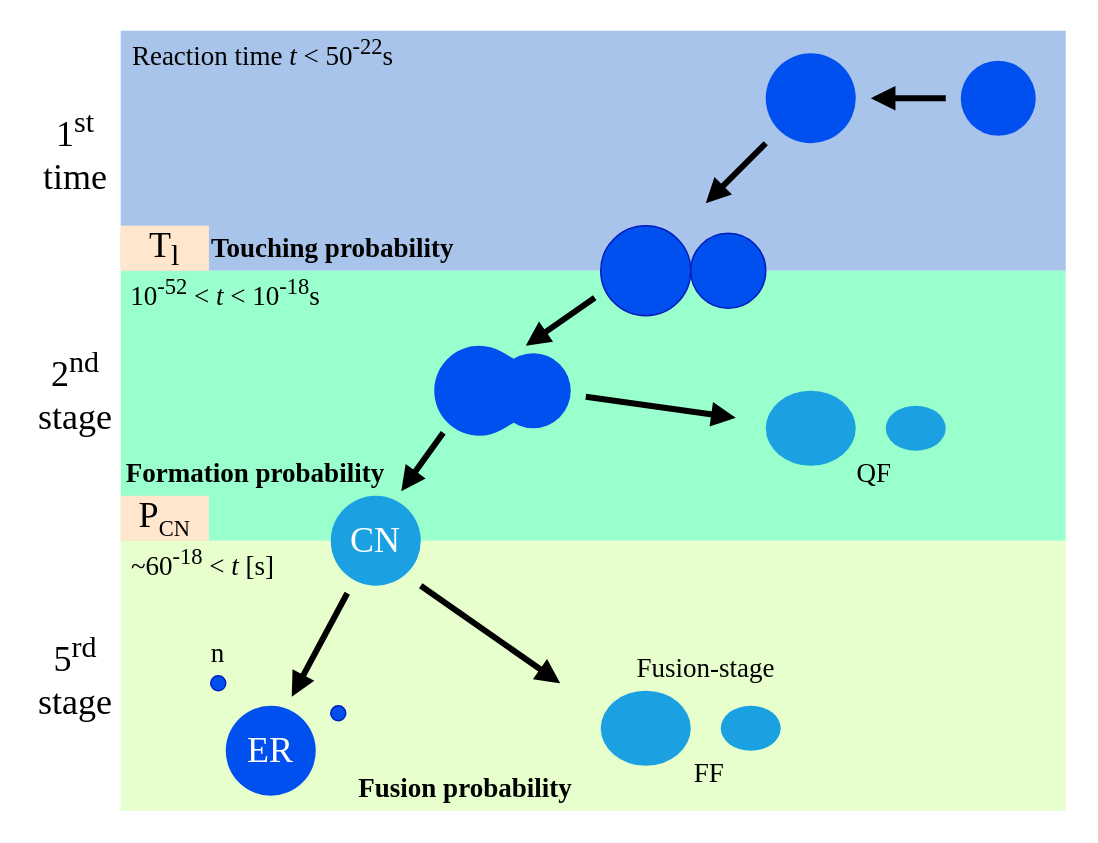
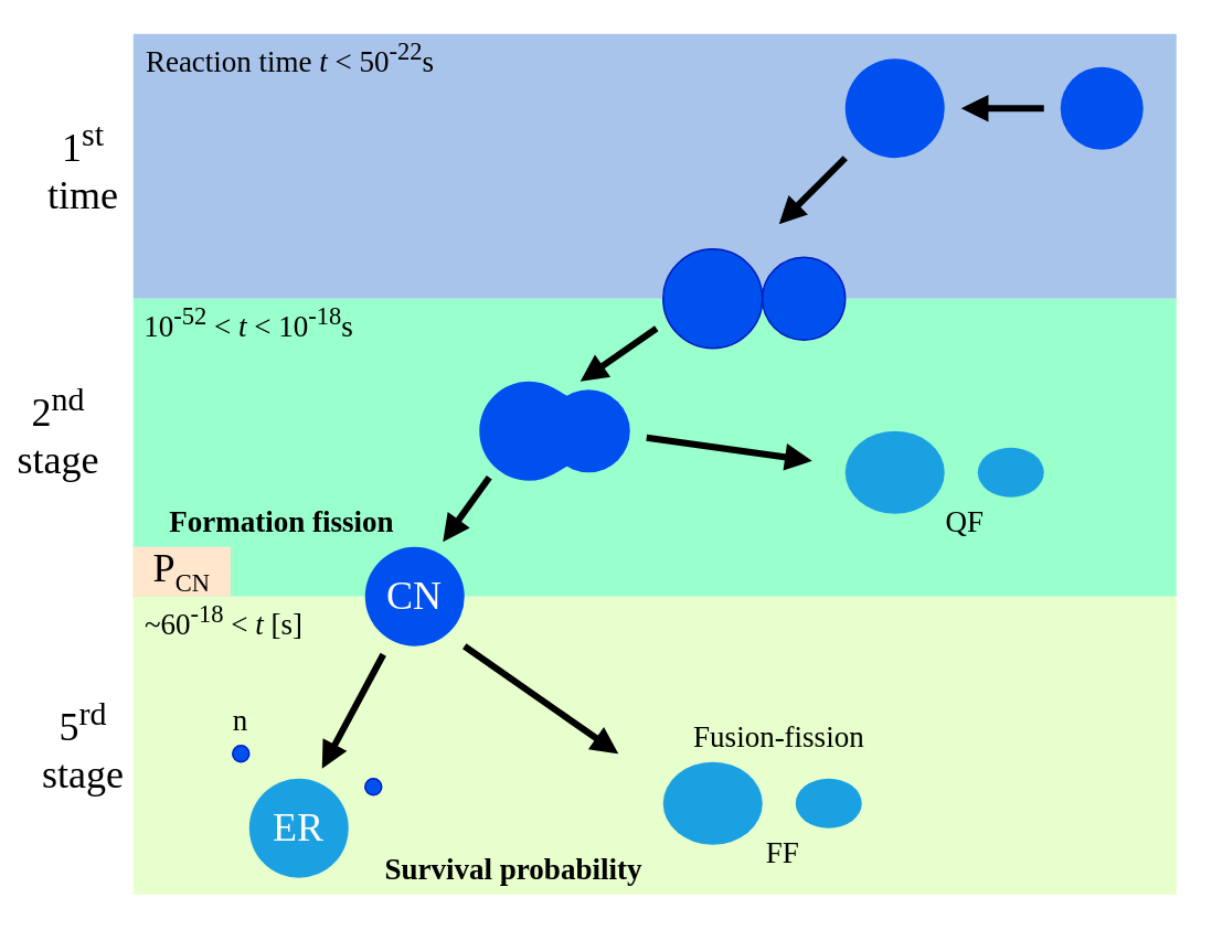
  <mxCell id="0" />
  <mxCell id="1" parent="0" />
  <mxCell id="2" value="" style="rounded=0;whiteSpace=wrap;html=1;fillColor=#A9C4EB;strokeColor=none;" parent="1" vertex="1"><mxGeometry x="80" y="20" width="630" height="160" as="geometry" /></mxCell>
  <mxCell id="3" value="&lt;font style=&quot;font-size: 24px;&quot;&gt;1&lt;sup&gt;st&lt;/sup&gt; time&lt;/font&gt;" style="text;html=1;strokeColor=none;fillColor=none;align=center;verticalAlign=middle;whiteSpace=wrap;rounded=0;fontSize=24;fontFamily=Times New Roman;fontColor=#000000;" parent="1" vertex="1"><mxGeometry x="20" y="85" width="60" height="30" as="geometry" /></mxCell>
  <mxCell id="4" value="" style="rounded=0;whiteSpace=wrap;html=1;fillColor=#99FFCC;strokeColor=none;" parent="1" vertex="1"><mxGeometry x="80" y="180" width="630" height="180" as="geometry" /></mxCell>
- <mxCell id="5" value="&lt;font style=&quot;font-size: 24px;&quot;&gt;2&lt;sup&gt;nd&lt;/sup&gt; stage&lt;/font&gt;" style="text;html=1;strokeColor=none;fillColor=none;align=center;verticalAlign=middle;whiteSpace=wrap;rounded=0;fontSize=24;fontFamily=Times New Roman;fontColor=#000000;" parent="1" vertex="1"><mxGeometry x="20" y="245" width="60" height="30" as="geometry" /></mxCell>
+ <mxCell id="5" value="&lt;font style=&quot;font-size: 24px;&quot;&gt;2&lt;sup&gt;nd&lt;/sup&gt; stage&lt;/font&gt;" style="text;html=1;strokeColor=none;fillColor=none;align=center;verticalAlign=middle;whiteSpace=wrap;rounded=0;fontSize=24;fontFamily=Times New Roman;fontColor=#000000;" parent="1" vertex="1"><mxGeometry x="5" y="245" width="60" height="30" as="geometry" /></mxCell>
  <mxCell id="6" value="&lt;font style=&quot;font-size: 24px;&quot;&gt;5&lt;sup&gt;rd&lt;/sup&gt; stage&lt;/font&gt;" style="text;html=1;strokeColor=none;fillColor=none;align=center;verticalAlign=middle;whiteSpace=wrap;rounded=0;fontSize=24;fontColor=#000000;fontFamily=Times New Roman;" parent="1" vertex="1"><mxGeometry x="20" y="435" width="60" height="30" as="geometry" /></mxCell>
  <mxCell id="7" value="" style="rounded=0;whiteSpace=wrap;html=1;fillColor=#E6FFCC;strokeColor=none;" parent="1" vertex="1"><mxGeometry x="80" y="360" width="630" height="180" as="geometry" /></mxCell>
  <mxCell id="8" value="" style="ellipse;whiteSpace=wrap;html=1;aspect=fixed;fillColor=#0050ef;fontColor=#ffffff;strokeColor=none;" parent="1" vertex="1"><mxGeometry x="640" y="40" width="50" height="50" as="geometry" /></mxCell>
  <mxCell id="9" value="" style="ellipse;whiteSpace=wrap;html=1;aspect=fixed;fillColor=#0050ef;fontColor=#ffffff;strokeColor=none;" parent="1" vertex="1"><mxGeometry x="510" y="35" width="60" height="60" as="geometry" /></mxCell>
  <mxCell id="10" value="" style="endArrow=block;html=1;rounded=0;strokeWidth=4;endFill=1;" parent="1" edge="1"><mxGeometry width="50" height="50" relative="1" as="geometry"><mxPoint x="630" y="65" as="sourcePoint" /><mxPoint x="580" y="65" as="targetPoint" /></mxGeometry></mxCell>
  <mxCell id="11" value="" style="ellipse;whiteSpace=wrap;html=1;aspect=fixed;strokeColor=#001DBC;fillColor=#0050ef;fontColor=#ffffff;" parent="1" vertex="1"><mxGeometry x="400" y="150" width="60" height="60" as="geometry" /></mxCell>
  <mxCell id="12" value="" style="ellipse;whiteSpace=wrap;html=1;aspect=fixed;strokeColor=#001DBC;fillColor=#0050ef;fontColor=#ffffff;" parent="1" vertex="1"><mxGeometry x="460" y="155" width="50" height="50" as="geometry" /></mxCell>
  <mxCell id="13" value="" style="endArrow=block;html=1;rounded=0;strokeWidth=4;endFill=1;strokeColor=#000000;" parent="1" edge="1"><mxGeometry width="50" height="50" relative="1" as="geometry"><mxPoint x="510" y="95" as="sourcePoint" /><mxPoint x="470" y="135" as="targetPoint" /></mxGeometry></mxCell>
  <mxCell id="14" value="" style="endArrow=block;html=1;rounded=0;strokeWidth=4;endFill=1;strokeColor=#000000;" parent="1" edge="1"><mxGeometry width="50" height="50" relative="1" as="geometry"><mxPoint x="390" y="264" as="sourcePoint" /><mxPoint x="490" y="278" as="targetPoint" /></mxGeometry></mxCell>
  <mxCell id="15" value="" style="ellipse;whiteSpace=wrap;html=1;fillColor=#1ba1e2;fontColor=#ffffff;strokeColor=none;" parent="1" vertex="1"><mxGeometry x="510" y="260" width="60" height="50" as="geometry" /></mxCell>
  <mxCell id="16" value="" style="ellipse;whiteSpace=wrap;html=1;fillColor=#1ba1e2;fontColor=#ffffff;strokeColor=none;" parent="1" vertex="1"><mxGeometry x="590" y="270" width="40" height="30" as="geometry" /></mxCell>
  <mxCell id="17" value="&lt;font style=&quot;font-size: 18px;&quot;&gt;QF&lt;/font&gt;" style="text;html=1;strokeColor=none;fillColor=none;align=center;verticalAlign=middle;whiteSpace=wrap;rounded=0;fontSize=18;fontFamily=Times New Roman;fontColor=#000000;" parent="1" vertex="1"><mxGeometry x="500" y="300" width="165" height="30" as="geometry" /></mxCell>
  <mxCell id="18" value="" style="ellipse;whiteSpace=wrap;html=1;aspect=fixed;strokeColor=none;fillColor=#0050ef;fontColor=#ffffff;" parent="1" vertex="1"><mxGeometry x="330" y="235" width="50" height="50" as="geometry" /></mxCell>
  <mxCell id="19" value="" style="verticalLabelPosition=bottom;verticalAlign=top;html=1;shape=mxgraph.basic.drop;rotation=90;fillColor=#0050ef;fontColor=#ffffff;strokeColor=none;" parent="1" vertex="1"><mxGeometry x="304" y="215" width="60" height="90" as="geometry" /></mxCell>
  <mxCell id="20" value="" style="endArrow=block;html=1;rounded=0;strokeWidth=4;endFill=1;strokeColor=#000000;" parent="1" edge="1"><mxGeometry width="50" height="50" relative="1" as="geometry"><mxPoint x="396" y="198" as="sourcePoint" /><mxPoint x="350" y="230" as="targetPoint" /></mxGeometry></mxCell>
- <mxCell id="21" value="&lt;font style=&quot;font-size: 24px;&quot; face=&quot;Times New Roman&quot;&gt;CN&lt;/font&gt;" style="ellipse;whiteSpace=wrap;html=1;aspect=fixed;strokeColor=none;fillColor=#1ba1e2;fontColor=#ffffff;" parent="1" vertex="1"><mxGeometry x="220" y="330" width="60" height="60" as="geometry" /></mxCell>
+ <mxCell id="21" value="&lt;font style=&quot;font-size: 24px;&quot; face=&quot;Times New Roman&quot;&gt;CN&lt;/font&gt;" style="ellipse;whiteSpace=wrap;html=1;aspect=fixed;strokeColor=none;fillColor=#0050ef;fontColor=#ffffff;" parent="1" vertex="1"><mxGeometry x="220" y="330" width="60" height="60" as="geometry" /></mxCell>
  <mxCell id="22" value="" style="endArrow=block;html=1;rounded=0;strokeWidth=4;endFill=1;strokeColor=#000000;" parent="1" edge="1"><mxGeometry width="50" height="50" relative="1" as="geometry"><mxPoint x="295" y="288" as="sourcePoint" /><mxPoint x="267" y="327" as="targetPoint" /></mxGeometry></mxCell>
- <mxCell id="23" value="&lt;font style=&quot;font-size: 24px;&quot; face=&quot;Times New Roman&quot;&gt;ER&lt;/font&gt;" style="ellipse;whiteSpace=wrap;html=1;aspect=fixed;strokeColor=none;fillColor=#0050ef;fontColor=#ffffff;" parent="1" vertex="1"><mxGeometry x="150" y="470" width="60" height="60" as="geometry" /></mxCell>
+ <mxCell id="23" value="&lt;font style=&quot;font-size: 24px;&quot; face=&quot;Times New Roman&quot;&gt;ER&lt;/font&gt;" style="ellipse;whiteSpace=wrap;html=1;aspect=fixed;strokeColor=none;fillColor=#1ba1e2;fontColor=#ffffff;" parent="1" vertex="1"><mxGeometry x="150" y="470" width="60" height="60" as="geometry" /></mxCell>
  <mxCell id="24" value="" style="endArrow=block;html=1;rounded=0;strokeWidth=4;endFill=1;strokeColor=#000000;" parent="1" edge="1"><mxGeometry width="50" height="50" relative="1" as="geometry"><mxPoint x="231" y="395" as="sourcePoint" /><mxPoint x="194" y="464" as="targetPoint" /></mxGeometry></mxCell>
  <mxCell id="25" value="" style="endArrow=block;html=1;rounded=0;strokeWidth=4;endFill=1;strokeColor=#000000;" parent="1" edge="1"><mxGeometry width="50" height="50" relative="1" as="geometry"><mxPoint x="280" y="390" as="sourcePoint" /><mxPoint x="373" y="455" as="targetPoint" /></mxGeometry></mxCell>
  <mxCell id="26" value="" style="ellipse;whiteSpace=wrap;html=1;fillColor=#1ba1e2;fontColor=#ffffff;strokeColor=none;" parent="1" vertex="1"><mxGeometry x="400" y="460" width="60" height="50" as="geometry" /></mxCell>
  <mxCell id="27" value="" style="ellipse;whiteSpace=wrap;html=1;fillColor=#1ba1e2;fontColor=#ffffff;strokeColor=none;" parent="1" vertex="1"><mxGeometry x="480" y="470" width="40" height="30" as="geometry" /></mxCell>
- <mxCell id="28" value="&lt;font style=&quot;font-size: 18px;&quot;&gt;Fusion-stage&amp;nbsp;&lt;/font&gt;" style="text;html=1;strokeColor=none;fillColor=none;align=center;verticalAlign=middle;whiteSpace=wrap;rounded=0;fontSize=18;fontFamily=Times New Roman;fontColor=#000000;" parent="1" vertex="1"><mxGeometry x="390" y="430" width="165" height="30" as="geometry" /></mxCell>
+ <mxCell id="28" value="&lt;font style=&quot;font-size: 18px;&quot;&gt;Fusion-fission&amp;nbsp;&lt;/font&gt;" style="text;html=1;strokeColor=none;fillColor=none;align=center;verticalAlign=middle;whiteSpace=wrap;rounded=0;fontSize=18;fontFamily=Times New Roman;fontColor=#000000;" parent="1" vertex="1"><mxGeometry x="390" y="430" width="165" height="30" as="geometry" /></mxCell>
  <mxCell id="29" value="&lt;font style=&quot;font-size: 18px;&quot;&gt;FF&lt;/font&gt;" style="text;html=1;strokeColor=none;fillColor=none;align=center;verticalAlign=middle;whiteSpace=wrap;rounded=0;fontSize=18;fontFamily=Times New Roman;fontColor=#000000;" parent="1" vertex="1"><mxGeometry x="390" y="500" width="165" height="30" as="geometry" /></mxCell>
  <mxCell id="30" value="" style="ellipse;whiteSpace=wrap;html=1;aspect=fixed;strokeColor=#001DBC;fillColor=#0050ef;fontColor=#ffffff;" parent="1" vertex="1"><mxGeometry x="220" y="470" width="10" height="10" as="geometry" /></mxCell>
  <mxCell id="31" value="" style="ellipse;whiteSpace=wrap;html=1;aspect=fixed;strokeColor=#001DBC;fillColor=#0050ef;fontColor=#ffffff;" parent="1" vertex="1"><mxGeometry x="140" y="450" width="10" height="10" as="geometry" /></mxCell>
  <mxCell id="32" value="&lt;font style=&quot;font-size: 18px;&quot;&gt;n&lt;/font&gt;" style="text;html=1;strokeColor=none;fillColor=none;align=center;verticalAlign=middle;whiteSpace=wrap;rounded=0;fontSize=18;fontFamily=Times New Roman;fontColor=#000000;" parent="1" vertex="1"><mxGeometry x="131.25" y="420" width="27.5" height="30" as="geometry" /></mxCell>
  <mxCell id="33" value="&lt;font style=&quot;&quot;&gt;P&lt;sub style=&quot;&quot;&gt;&lt;font style=&quot;font-size: 15px;&quot;&gt;CN&lt;/font&gt;&lt;/sub&gt;&lt;/font&gt;" style="text;html=1;strokeColor=none;fillColor=#FFE6CC;align=center;verticalAlign=middle;whiteSpace=wrap;rounded=0;fontSize=24;fontFamily=Times New Roman;fontColor=#000000;" parent="1" vertex="1"><mxGeometry x="80" y="330" width="58.75" height="30" as="geometry" /></mxCell>
- <mxCell id="34" value="&lt;font style=&quot;&quot;&gt;T&lt;sub style=&quot;&quot;&gt;&lt;font style=&quot;font-size: 20px;&quot;&gt;l&lt;/font&gt;&lt;/sub&gt;&lt;/font&gt;" style="text;html=1;strokeColor=none;fillColor=#FFE6CC;align=center;verticalAlign=middle;whiteSpace=wrap;rounded=0;fontSize=24;fontFamily=Times New Roman;fontColor=#000000;" parent="1" vertex="1"><mxGeometry x="80" y="150" width="58.75" height="30" as="geometry" /></mxCell>
- <mxCell id="35" value="&lt;font style=&quot;font-size: 18px;&quot;&gt;Touching probability&lt;/font&gt;" style="text;html=1;strokeColor=none;fillColor=none;align=center;verticalAlign=middle;whiteSpace=wrap;rounded=0;fontSize=18;fontFamily=Times New Roman;fontColor=#000000;fontStyle=1" parent="1" vertex="1"><mxGeometry x="138.75" y="150" width="165" height="30" as="geometry" /></mxCell>
- <mxCell id="36" value="&lt;font style=&quot;font-size: 18px;&quot;&gt;Formation probability&lt;/font&gt;" style="text;html=1;strokeColor=none;fillColor=none;align=center;verticalAlign=middle;whiteSpace=wrap;rounded=0;fontSize=18;fontFamily=Times New Roman;fontColor=#000000;fontStyle=1" parent="1" vertex="1"><mxGeometry x="80" y="300" width="180" height="30" as="geometry" /></mxCell>
- <mxCell id="37" value="&lt;font style=&quot;font-size: 18px;&quot;&gt;Fusion probability&lt;/font&gt;" style="text;html=1;strokeColor=none;fillColor=none;align=center;verticalAlign=middle;whiteSpace=wrap;rounded=0;fontSize=18;fontFamily=Times New Roman;fontColor=#000000;fontStyle=1" parent="1" vertex="1"><mxGeometry x="220" y="510" width="180" height="30" as="geometry" /></mxCell>
+ <mxCell id="36" value="&lt;font style=&quot;font-size: 18px;&quot;&gt;Formation fission&lt;/font&gt;" style="text;html=1;strokeColor=none;fillColor=none;align=center;verticalAlign=middle;whiteSpace=wrap;rounded=0;fontSize=18;fontFamily=Times New Roman;fontColor=#000000;fontStyle=1" parent="1" vertex="1"><mxGeometry x="80" y="300" width="180" height="30" as="geometry" /></mxCell>
+ <mxCell id="37" value="&lt;font style=&quot;font-size: 18px;&quot;&gt;Survival probability&lt;/font&gt;" style="text;html=1;strokeColor=none;fillColor=none;align=center;verticalAlign=middle;whiteSpace=wrap;rounded=0;fontSize=18;fontFamily=Times New Roman;fontColor=#000000;fontStyle=1" parent="1" vertex="1"><mxGeometry x="220" y="510" width="180" height="30" as="geometry" /></mxCell>
  <mxCell id="38" value="Reaction time &lt;i&gt;t&lt;/i&gt; &amp;lt; 50&lt;sup&gt;-22&lt;/sup&gt;s" style="text;html=1;strokeColor=none;fillColor=none;align=center;verticalAlign=middle;whiteSpace=wrap;rounded=0;fontColor=#000000;fontFamily=Times New Roman;fontSize=18;" parent="1" vertex="1"><mxGeometry x="80" y="20" width="190" height="30" as="geometry" /></mxCell>
  <mxCell id="39" value="10&lt;sup&gt;-52&lt;/sup&gt;&amp;nbsp;&amp;lt;&amp;nbsp;&lt;i&gt;t&lt;/i&gt; &amp;lt; 10&lt;sup&gt;-18&lt;/sup&gt;s" style="text;html=1;strokeColor=none;fillColor=none;align=center;verticalAlign=middle;whiteSpace=wrap;rounded=0;fontColor=#000000;fontFamily=Times New Roman;fontSize=18;" parent="1" vertex="1"><mxGeometry x="80" y="180" width="140" height="30" as="geometry" /></mxCell>
  <mxCell id="40" value="~60&lt;sup&gt;-18&lt;/sup&gt;&amp;nbsp;&amp;lt;&amp;nbsp;&lt;i&gt;t&lt;/i&gt;&amp;nbsp;[s]" style="text;html=1;strokeColor=none;fillColor=none;align=center;verticalAlign=middle;whiteSpace=wrap;rounded=0;fontColor=#000000;fontFamily=Times New Roman;fontSize=18;" parent="1" vertex="1"><mxGeometry x="80" y="360" width="110" height="30" as="geometry" /></mxCell>
